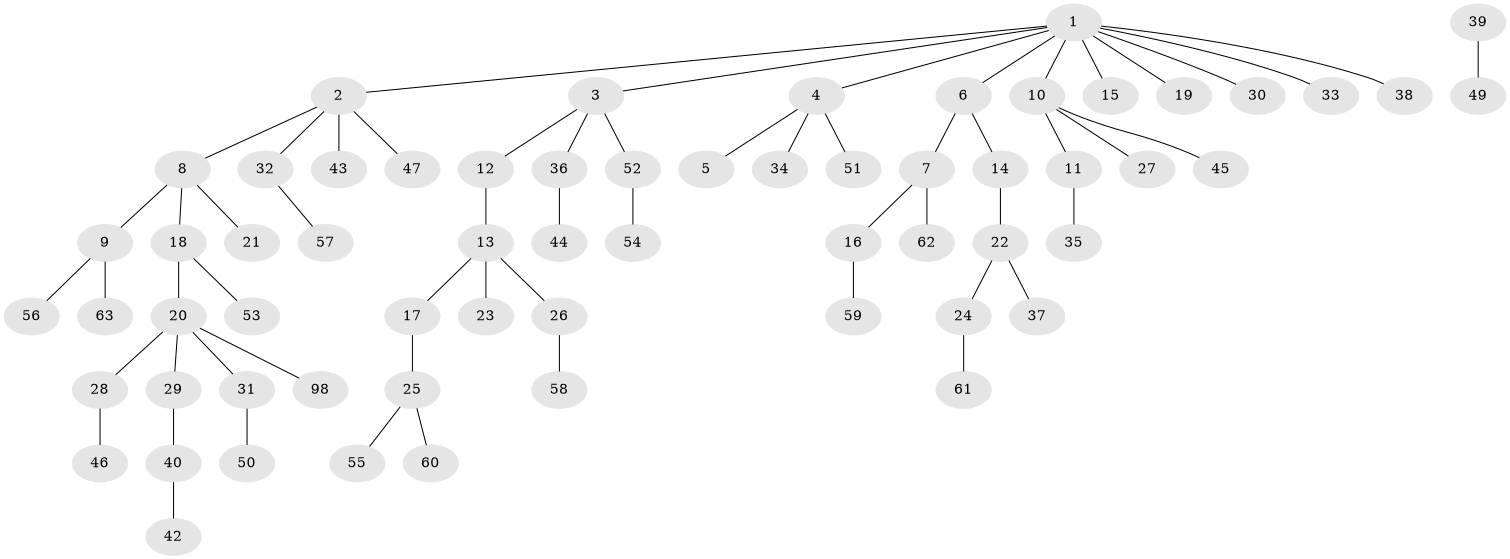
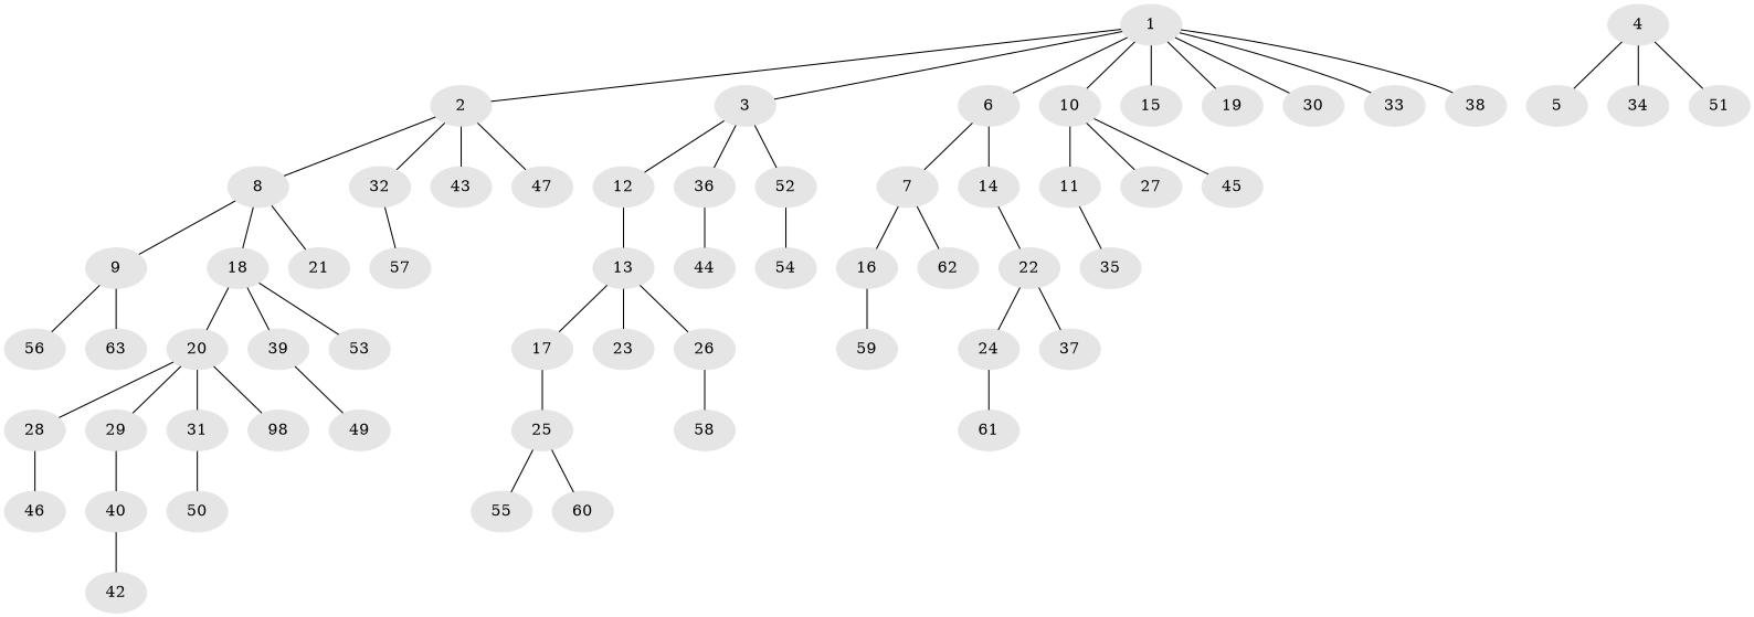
  graph {
    node [color=gray90 style=filled]
    1
    2
    3
    4
    6
    10
    15
    19
    30
    33
    38
    8
    32
    43
    47
    12
    36
    52
    5
    34
    51
    7
    14
    11
    27
    45
    9
    18
    21
    57
    13
    44
    54
    16
    62
    22
    59
    56
    63
    20
    39
    53
    35
    17
    23
    26
    25
    58
    24
    37
    55
    60
    28
    29
    31
    n56 [label=98]
    49
    46
    40
    50
    61
    42
    1 -- 2
    1 -- 3
-   1 -- 4
    1 -- 6
    1 -- 10
    1 -- 15
    1 -- 19
    1 -- 30
    1 -- 33
    1 -- 38
    2 -- 8
    2 -- 32
    2 -- 43
    2 -- 47
    3 -- 12
    3 -- 36
    3 -- 52
    4 -- 5
    4 -- 34
    4 -- 51
    6 -- 7
    6 -- 14
    10 -- 11
    10 -- 27
    10 -- 45
    8 -- 9
    8 -- 18
    8 -- 21
    32 -- 57
    12 -- 13
    36 -- 44
    52 -- 54
    7 -- 16
    7 -- 62
    14 -- 22
    11 -- 35
    9 -- 56
    9 -- 63
    18 -- 20
+   18 -- 39
    18 -- 53
    13 -- 17
    13 -- 23
    13 -- 26
    16 -- 59
    22 -- 24
    22 -- 37
    20 -- 28
    20 -- 29
    20 -- 31
    20 -- n56
    39 -- 49
    17 -- 25
    26 -- 58
    25 -- 55
    25 -- 60
    24 -- 61
    28 -- 46
    29 -- 40
    31 -- 50
    40 -- 42
  }
